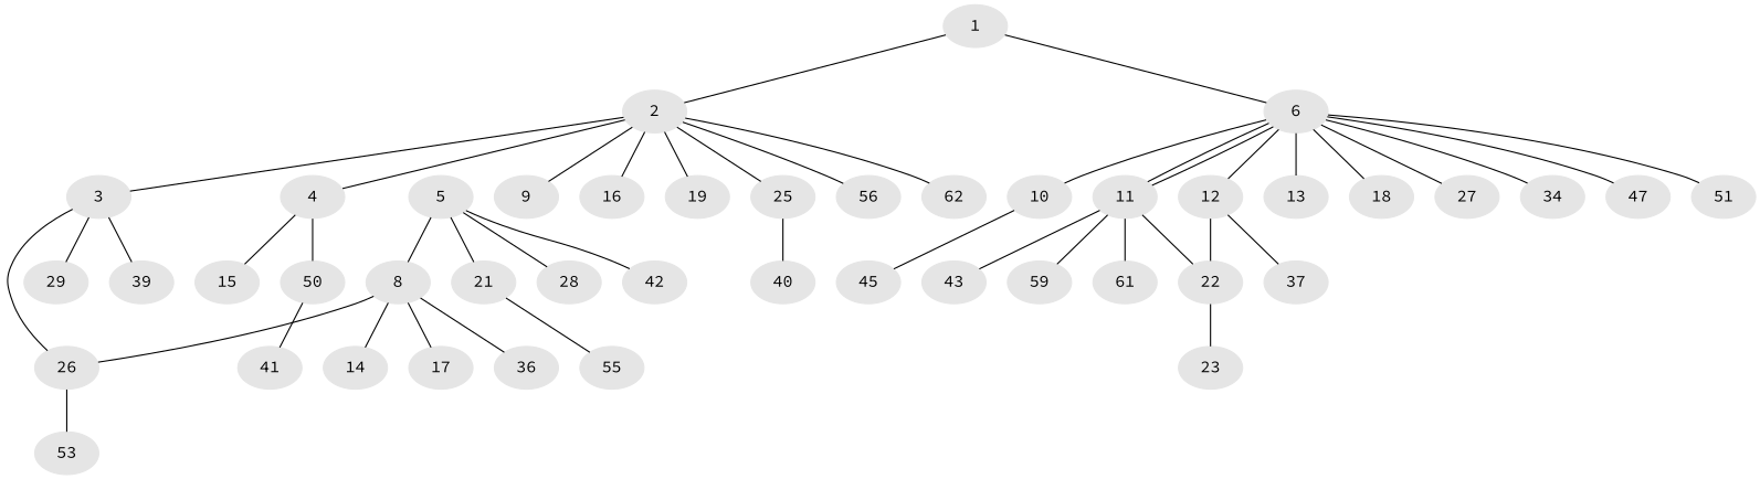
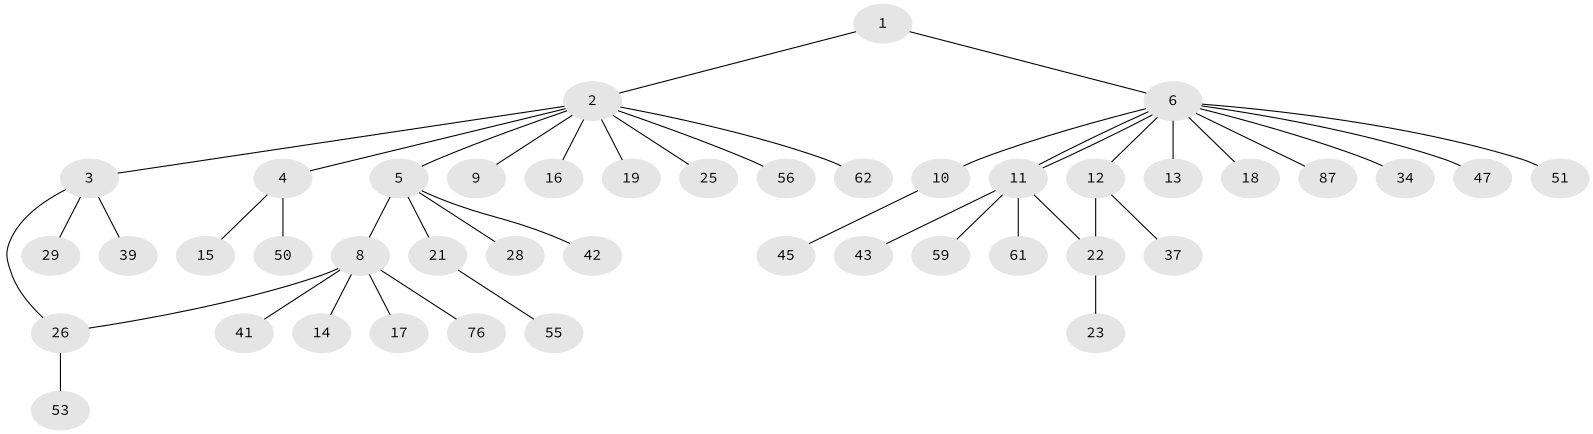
  graph {
    fontname="Source Code Pro"
    node [color=gray90 fontname="Source Code Pro" style=filled]
    edge [fontname="Source Code Pro"]
    2 [super="+30"]
    3 [super="+38"]
    4 [super="+7"]
    5 [super="+32"]
    9
    16
    19
    25 [super="+31"]
    56
    62
    1
    6 [super="+44"]
    10 [super="+24"]
    11 [super="+46"]
    12 [super="+49"]
    13
    18
-   27
+   27 [label=87]
    34
    47
    51
    26 [super="+52"]
    29
    39 [super="+58"]
    15
    50 [super="+57"]
    8 [super="+33"]
    21 [super="+48"]
    28
    42
-   40
    53
    14
    17 [super="+20"]
-   36 [super="+54"]
+   36 [super="+54" label=76]
    41
    55 [super="+60"]
    45
    22 [super="+35"]
    43
    59
    61
    37
    23
    2 -- 3
    2 -- 4
+   2 -- 5
    2 -- 9
    2 -- 16
    2 -- 19
    2 -- 25
    2 -- 56
    2 -- 62
    3 -- 26
    3 -- 29
    3 -- 39
    4 -- 15
    4 -- 50
    5 -- 8
    5 -- 21
    5 -- 28
    5 -- 42
-   25 -- 40
    1 -- 2
    1 -- 6
    6 -- 10
    6 -- 11
    6 -- 11
    6 -- 12
    6 -- 13
    6 -- 18
    6 -- 27
    6 -- 34
    6 -- 47
    6 -- 51
    10 -- 45
    11 -- 22
    11 -- 43
    11 -- 59
    11 -- 61
    12 -- 22
    12 -- 37
    26 -- 53
    8 -- 26
    8 -- 14
    8 -- 17
    8 -- 36
-   50 -- 41
+   8 -- 41
    21 -- 55
    22 -- 23
  }
